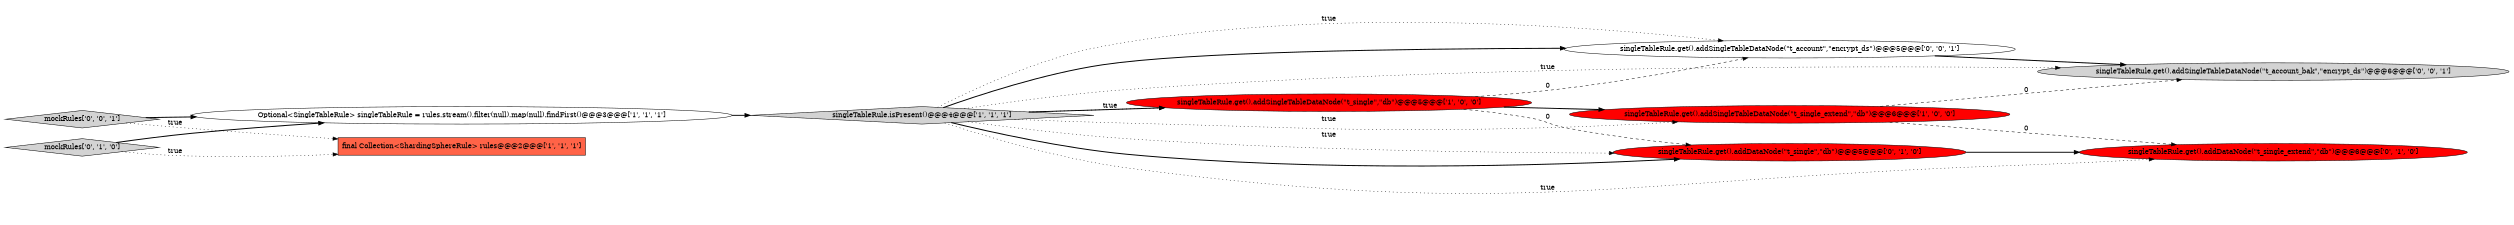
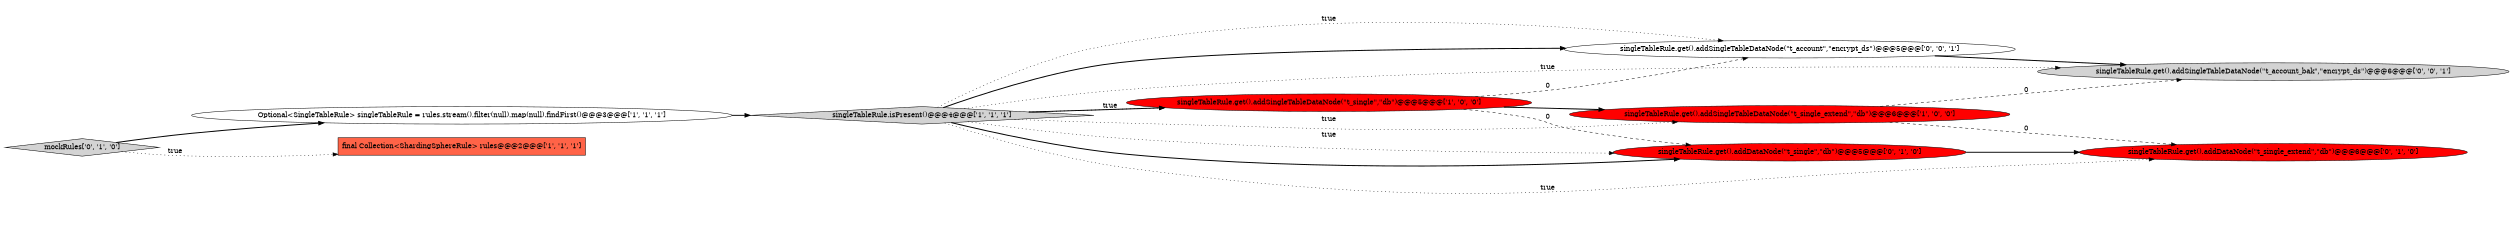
  digraph {
    rankdir=LR
    node [fillcolor=lightgray shape=ellipse style=filled]
    edge [style=bold]
    n1 [fillcolor=white label="singleTableRule.get().addSingleTableDataNode(\"t_account\",\"encrypt_ds\")@@@5@@@['0', '0', '1']"]
    n2 [label="singleTableRule.get().addSingleTableDataNode(\"t_account_bak\",\"encrypt_ds\")@@@6@@@['0', '0', '1']"]
    n3 [label="singleTableRule.isPresent()@@@4@@@['1', '1', '1']" shape=diamond]
    n4 [fillcolor=red label="singleTableRule.get().addDataNode(\"t_single\",\"db\")@@@5@@@['0', '1', '0']"]
    n5 [fillcolor=red label="singleTableRule.get().addSingleTableDataNode(\"t_single_extend\",\"db\")@@@6@@@['1', '0', '0']"]
    n6 [fillcolor=red label="singleTableRule.get().addSingleTableDataNode(\"t_single\",\"db\")@@@5@@@['1', '0', '0']"]
    n7 [fillcolor=red label="singleTableRule.get().addDataNode(\"t_single_extend\",\"db\")@@@6@@@['0', '1', '0']"]
    n8 [fillcolor=white label="Optional<SingleTableRule> singleTableRule = rules.stream().filter(null).map(null).findFirst()@@@3@@@['1', '1', '1']"]
    n9 [fillcolor=tomato label="final Collection<ShardingSphereRule> rules@@@2@@@['1', '1', '1']" shape=box]
-   n10 [label="mockRules['0', '0', '1']" shape=diamond]
    n11 [label="mockRules['0', '1', '0']" shape=diamond]
    n1 -> n2
    n3 -> n1 [label=true style=dotted]
    n3 -> n1
    n3 -> n2 [label=true style=dotted]
    n3 -> n4 [label=true style=dotted]
    n3 -> n4
    n3 -> n5 [label=true style=dotted]
    n3 -> n6
    n3 -> n6 [label=true style=dotted]
    n3 -> n7 [label=true style=dotted]
    n4 -> n7
    n5 -> n2 [label=0 style=dashed]
    n5 -> n7 [label=0 style=dashed]
    n6 -> n1 [label=0 style=dashed]
    n6 -> n4 [label=0 style=dashed]
    n6 -> n5
    n8 -> n3
-   n10 -> n8
-   n10 -> n9 [label=true style=dotted]
    n11 -> n8
    n11 -> n9 [label=true style=dotted]
  }
